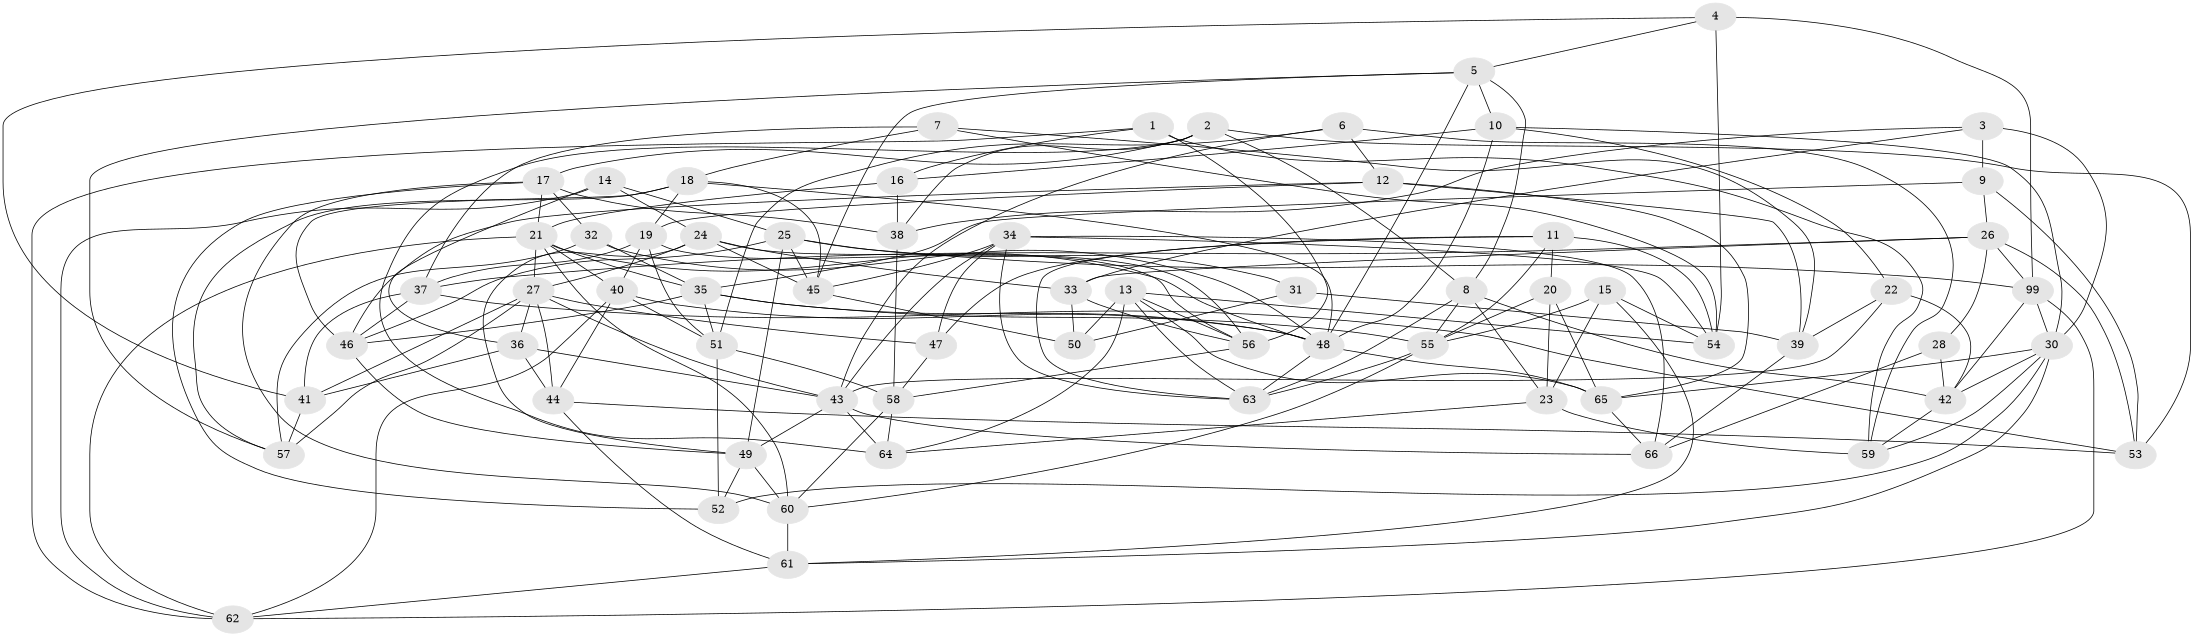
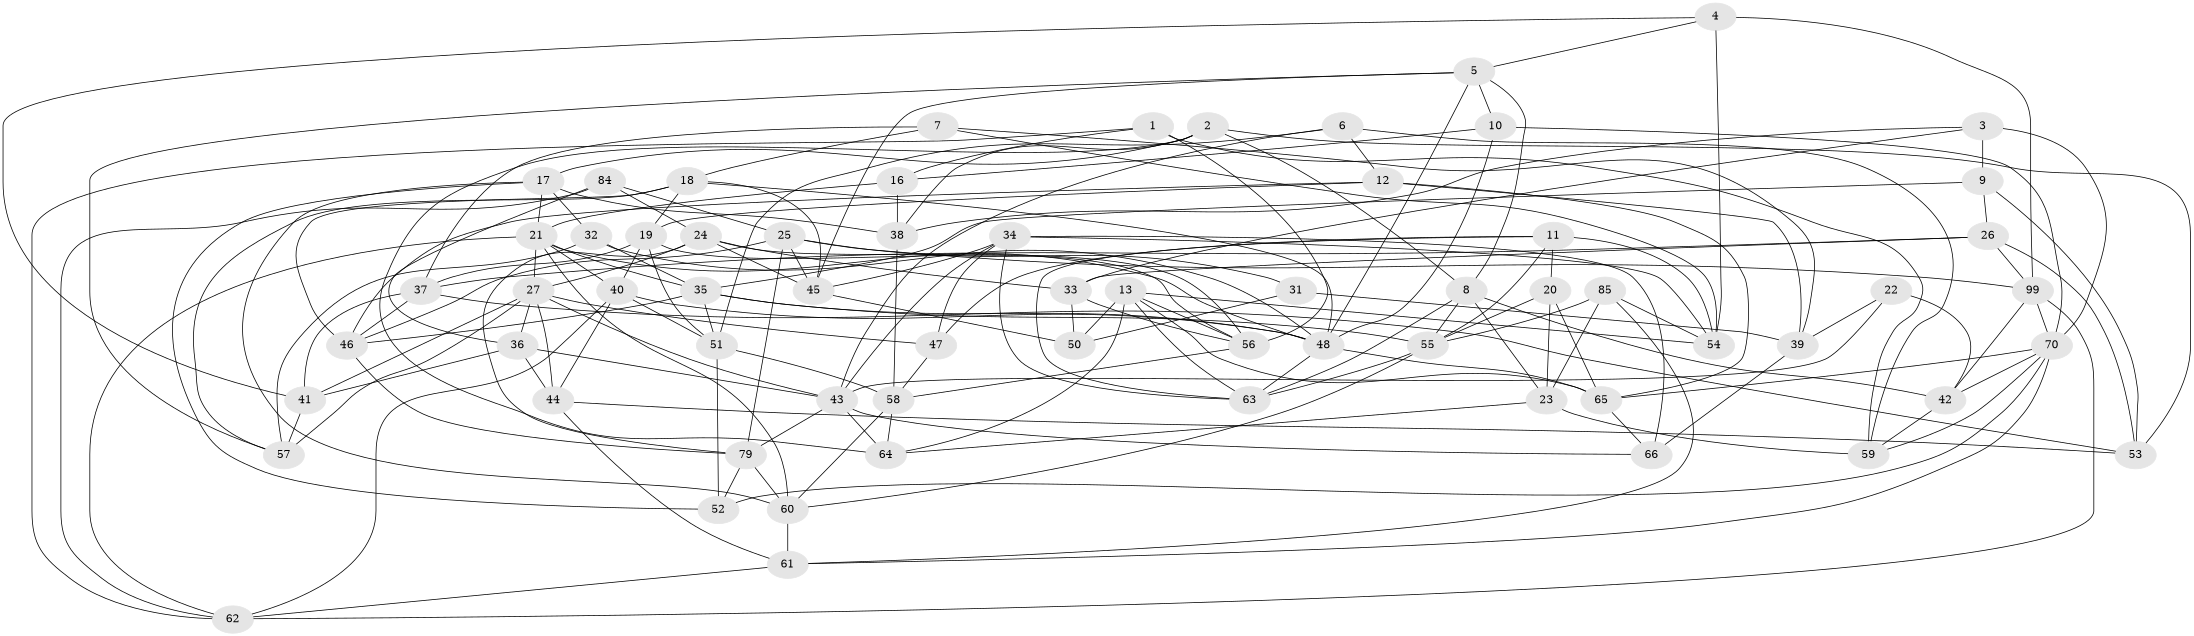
  graph {
    node [color=gray90 style=filled]
    edge [weight=1.0]
    1
    16
    56
    59
    62
    38
    21
    58
    2
    8
    17
    53
    64
    23
    42
    55
    63
    32
    52
    60
    3
    9
-   30
+   30 [label=70]
    33
    26
    35
    61
    65
    50
    4
    5
    n32 [label=99]
    41
    54
    10
    45
    48
    57
    22
    6
    12
    43
    51
    39
    19
    46
-   49
+   49 [label=79]
    66
    7
    18
    37
-   28
    11
    20
    47
    40
    13
-   14
+   14 [label=84]
    24
    25
    36
    27
    31
    44
-   15
+   15 [label=85]
    34
    1 -- 16
    1 -- 56 [weight=3.0]
    1 -- 59
    1 -- 62
    16 -- 38
    16 -- 21
    56 -- 58
    38 -- 58
    21 -- 62
    21 -- 60
    21 -- 35
    21 -- 48
    21 -- 40
    21 -- 27
    58 -- 64
    58 -- 60
    2 -- 38
    2 -- 8
    2 -- 17
    2 -- 53
    2 -- 64 [weight=2.0]
    8 -- 23
    8 -- 42
    8 -- 55
    8 -- 63
    17 -- 38
    17 -- 21
    17 -- 32
    17 -- 52
    17 -- 60
    23 -- 59 [weight=2.0]
    23 -- 64
    42 -- 59
    55 -- 63
    55 -- 60
    32 -- 35
    32 -- 48
    32 -- 57
    60 -- 61
    3 -- 38
    3 -- 9
    3 -- 30
    3 -- 33
    9 -- 53
    9 -- 26
    9 -- 35 [weight=2.0]
    30 -- 59
    30 -- 42
    30 -- 52
    30 -- 61
    30 -- 65
    33 -- 56
    33 -- 50 [weight=2.0]
    26 -- 53
    26 -- 33
    26 -- n32
    26 -- 37
-   26 -- 28
    35 -- 55
    35 -- 48
    35 -- 51
    35 -- 46
    61 -- 62
    65 -- 66
    4 -- 5
    4 -- n32
    4 -- 41
    4 -- 54
    5 -- 8
    5 -- 10
    5 -- 45
    5 -- 48
    5 -- 57
    n32 -- 62
    n32 -- 42
    n32 -- 30
    41 -- 57 [weight=2.0]
    10 -- 16
    10 -- 30
    10 -- 48 [weight=2.0]
-   10 -- 22
    45 -- 50
    48 -- 63
    48 -- 65
    22 -- 42
    22 -- 43
    22 -- 39
    6 -- 59
    6 -- 12
    6 -- 43
    6 -- 51
    12 -- 65
    12 -- 39 [weight=2.0]
    12 -- 19
    12 -- 46
    43 -- 64
    43 -- 49
    43 -- 66
    51 -- 58
    51 -- 52
    39 -- 66
    19 -- 56
    19 -- 51
    19 -- 37
    19 -- 40
    46 -- 49
    49 -- 52
    49 -- 60
    7 -- 54
    7 -- 39
    7 -- 18
    7 -- 37
    18 -- 45
    18 -- 48
    18 -- 57
    18 -- 19
    18 -- 46
    37 -- 53
    37 -- 41
    37 -- 46
-   28 -- 42
-   28 -- 66 [weight=2.0]
    11 -- 55 [weight=2.0]
    11 -- 63
    11 -- 54
    11 -- 20
    11 -- 47
    20 -- 23
    20 -- 55
    20 -- 65
    47 -- 58
    40 -- 62
    40 -- 48
    40 -- 51
    40 -- 44
    13 -- 56
    13 -- 64
    13 -- 63
    13 -- 65
    13 -- 50
    13 -- 54
    14 -- 62
    14 -- 24
    14 -- 25
    14 -- 36
    24 -- 56
    24 -- 33
    24 -- 45
    24 -- 49
    24 -- 27
    25 -- n32
    25 -- 45
    25 -- 46
    25 -- 49
    25 -- 31
    36 -- 41
    36 -- 43
    36 -- 44 [weight=2.0]
    27 -- 41
    27 -- 57
    27 -- 43
    27 -- 47
    27 -- 36
    27 -- 44
    31 -- 50 [weight=2.0]
    31 -- 39
    44 -- 53
    44 -- 61
    15 -- 23
    15 -- 55
    15 -- 61
    15 -- 54
    34 -- 63
    34 -- 54
    34 -- 45
    34 -- 43
    34 -- 66
    34 -- 47
  }
